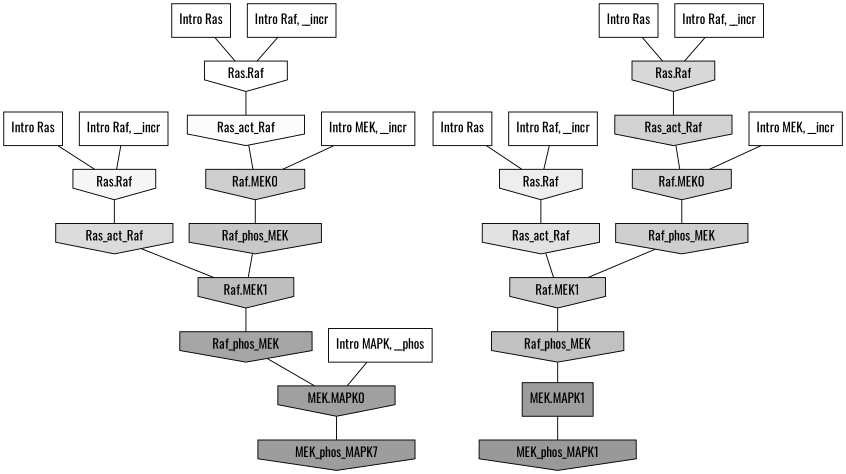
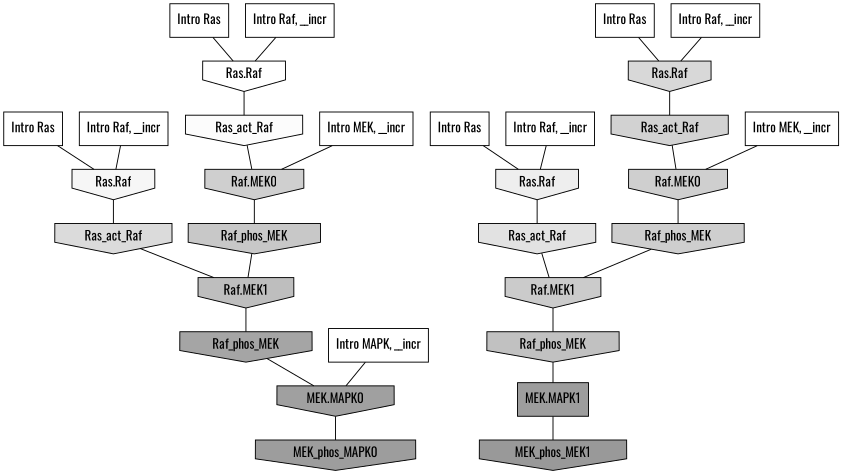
  digraph {
    fontname=Oswald
    rankdir=TB
    ranksep=0.30
    node [fillcolor="0.000 0.000 1.000" fontname=Oswald shape=invhouse style=filled]
    edge [color="0.000 0.000 0.000" dir=none fontname=Oswald]
    n1 [label="Intro Ras" shape=rectangle]
    n2 [fillcolor="0.000 0.000 0.964" label="Ras.Raf"]
    n3 [fillcolor="0.000 0.000 0.859" label=Ras_act_Raf]
    n4 [label="Intro Ras" shape=rectangle]
    n5 [label="Ras.Raf"]
    n6 [fillcolor="0.000 0.000 0.987" label=Ras_act_Raf]
    n7 [label="Intro Ras" shape=rectangle]
    n8 [fillcolor="0.000 0.000 0.931" label="Ras.Raf"]
    n9 [fillcolor="0.000 0.000 0.884" label=Ras_act_Raf]
    n10 [label="Intro Ras" shape=rectangle]
    n11 [fillcolor="0.000 0.000 0.844" label="Ras.Raf"]
    n12 [fillcolor="0.000 0.000 0.824" label=Ras_act_Raf]
    n13 [label="Intro Raf, __incr" shape=rectangle]
    n14 [label="Intro Raf, __incr" shape=rectangle]
    n15 [label="Intro Raf, __incr" shape=rectangle]
    n16 [label="Intro Raf, __incr" shape=rectangle]
    n17 [label="Intro MEK, __incr" shape=rectangle]
    n18 [fillcolor="0.000 0.000 0.812" label="Raf.MEK0"]
    n19 [fillcolor="0.000 0.000 0.783" label=Raf_phos_MEK]
    n20 [label="Intro MEK, __incr" shape=rectangle]
    n21 [fillcolor="0.000 0.000 0.809" label="Raf.MEK0"]
    n22 [fillcolor="0.000 0.000 0.807" label=Raf_phos_MEK]
-   n23 [label="Intro MAPK, __phos" shape=rectangle]
+   n23 [label="Intro MAPK, __incr" shape=rectangle]
    n24 [fillcolor="0.000 0.000 0.627" label="MEK.MAPK0"]
-   n25 [fillcolor="0.000 0.000 0.616" label=MEK_phos_MAPK7]
+   n25 [fillcolor="0.000 0.000 0.616" label=MEK_phos_MAPK0]
    n26 [fillcolor="0.000 0.000 0.744" label="Raf.MEK1"]
    n27 [fillcolor="0.000 0.000 0.795" label="Raf.MEK1"]
    n28 [fillcolor="0.000 0.000 0.755" label=Raf_phos_MEK]
    n29 [fillcolor="0.000 0.000 0.646" label=Raf_phos_MEK]
    n30 [fillcolor="0.000 0.000 0.614" label="MEK.MAPK1" shape=box]
-   n31 [fillcolor="0.000 0.000 0.600" label=MEK_phos_MAPK1]
+   n31 [fillcolor="0.000 0.000 0.600" label=MEK_phos_MEK1]
    n1 -> n2
    n2 -> n3
    n3 -> n26
    n4 -> n5
    n5 -> n6
    n6 -> n18
    n7 -> n8
    n8 -> n9
    n9 -> n27
    n10 -> n11
    n11 -> n12
    n12 -> n21
    n13 -> n2
    n14 -> n8
    n15 -> n11
    n16 -> n5
    n17 -> n18
    n18 -> n19
    n19 -> n26
    n20 -> n21
    n21 -> n22
    n22 -> n27
    n23 -> n24
    n24 -> n25
    n26 -> n29
    n27 -> n28
    n28 -> n30
    n29 -> n24
    n30 -> n31
  }
